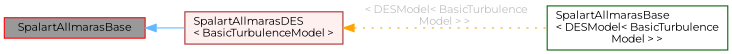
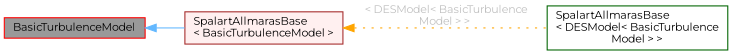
  digraph {
    fontname=Montserrat
    rankdir=LR
    node [fontname=Montserrat fontsize=10 shape=box style=filled]
    edge [dir=back fontname=Montserrat fontsize=10 labelfontname=Helvetica labelfontsize=10]
-   n1 [color=red fillcolor=grey60 fontcolor=black height=0.2 label=SpalartAllmarasBase width=0.4]
-   n2 [color=brown fillcolor="#FFF0F0" height=0.2 label="SpalartAllmarasDES\l\< BasicTurbulenceModel \>" width=0.4]
+   n1 [color=red fillcolor=grey60 fontcolor=black height=0.2 label=BasicTurbulenceModel width=0.4]
+   n2 [color=brown fillcolor="#FFF0F0" height=0.2 label="SpalartAllmarasBase\l\< BasicTurbulenceModel \>" width=0.4]
    n3 [color=darkgreen fillcolor=white height=0.2 label="SpalartAllmarasBase\l\< DESModel\< BasicTurbulence\lModel \> \>" width=0.4]
    n1 -> n2 [color=steelblue1 style=solid]
    n2 -> n3 [color=orange fontcolor=grey label=" \< DESModel\< BasicTurbulence\lModel \> \>" style=dotted]
  }
